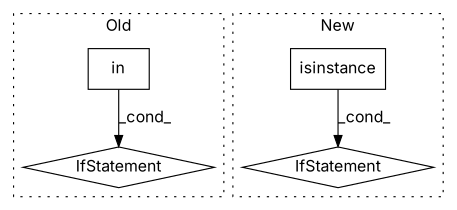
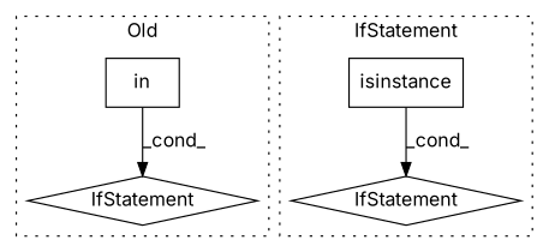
  digraph {
    fontname=Inter
    node [a=25 shape=box fontname=Inter]
    edge [fontname=Inter]
    n1 [a=105 l=62 label=in s=1243]
    n2 [l="8,3" label=IfStatement s="1235,1305" shape=diamond]
    n3 [a=32 l="11,1" label=isinstance s="937,960"]
    n4 [l="4,2" label=IfStatement s="933,961" shape=diamond]
    subgraph cluster_1 {
      label=Old
      style=dotted
      n1
      n2
    }
    subgraph cluster_2 {
-     label=New
+     label=IfStatement
      style=dotted
      n3
      n4
    }
    n1 -> n2 [label=_cond_]
    n3 -> n4 [label=_cond_]
  }
